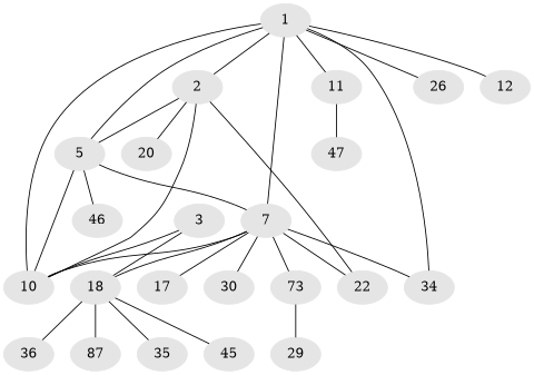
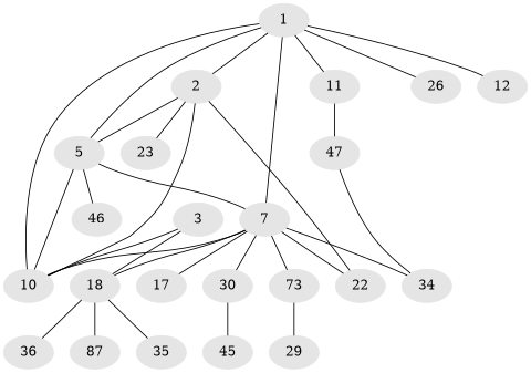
  graph {
    node [color=gray90 style=filled]
    1 [super="+3"]
    2
    5 [super="+6"]
    7 [super="+8+13"]
    10 [super="+19"]
    11 [super="+38+25"]
    n7 [label=34]
    26
    12
-   20
+   20 [label=23]
    22
    46
    17
    18 [super="+43+37+39+24"]
    n15 [label=73 super="+44"]
    30
    47
    n18 [label=87 super="+48"]
    35
    36
    45
    29
    n23 [label=3]
    1 -- 2
    1 -- 5
    1 -- 7 [weight=2]
    1 -- 10 [weight=2]
    1 -- 11
-   1 -- n7
+   47 -- n7
    1 -- 26
    1 -- 12
    2 -- 5
    2 -- 10
    2 -- 20
    2 -- 22
    5 -- 7
    5 -- 10
    5 -- 46
    7 -- 10
    7 -- n7
    7 -- 22
    7 -- 17
    7 -- 18
    7 -- n15
    7 -- 30
    11 -- 47
    18 -- n18
    18 -- 35
    18 -- 36
-   18 -- 45
+   30 -- 45
    n15 -- 29
    n23 -- 10
    n23 -- 18
  }
